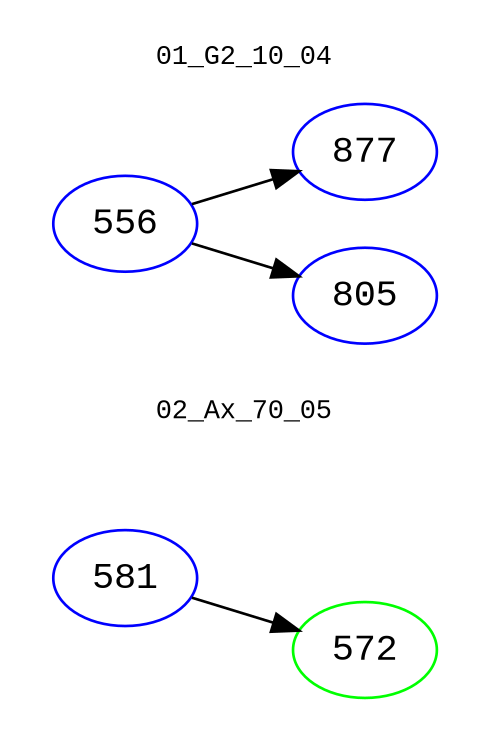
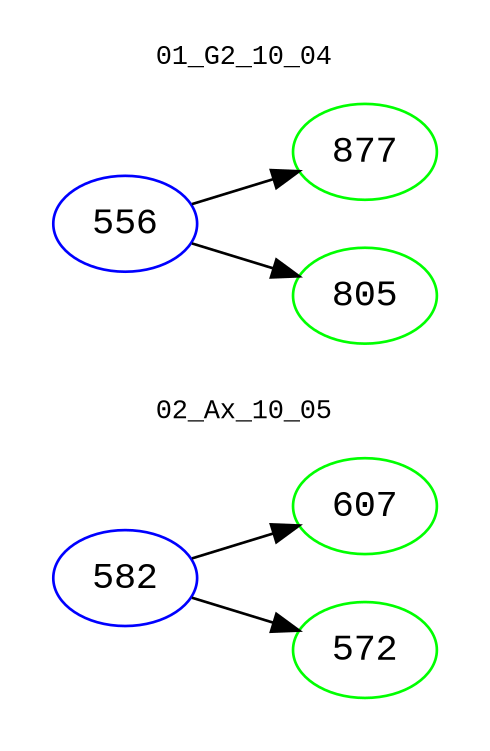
  digraph {
    fontname="Liberation Mono"
    rankdir=LR
    node [color=green fontname="Liberation Mono"]
    edge [color=black fontname="Liberation Mono"]
-   n1 [color=blue label=581]
+   n1 [color=blue label=582]
    n2 [label=572]
+   n3 [label=607]
    n4 [color=blue label=556]
-   n5 [color=blue label=805]
-   n6 [color=blue label=877]
+   n5 [label=805]
+   n6 [label=877]
    subgraph cluster_1 {
      color=white
      fontsize=10
-     label="02_Ax_70_05"
+     label="02_Ax_10_05"
      n1
      n2
+     n3
    }
    subgraph cluster_2 {
      color=white
      fontsize=10
      label="01_G2_10_04"
      n4
      n5
      n6
    }
    n1 -> n2
+   n1 -> n3
    n4 -> n5
    n4 -> n6
  }
